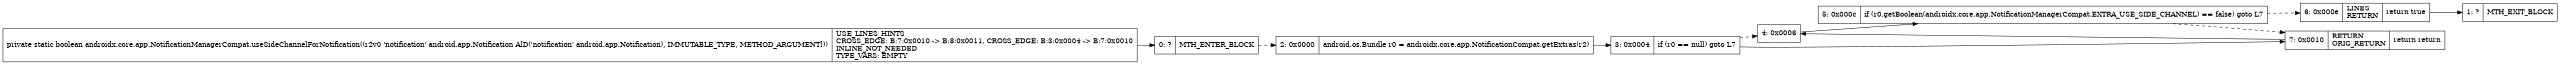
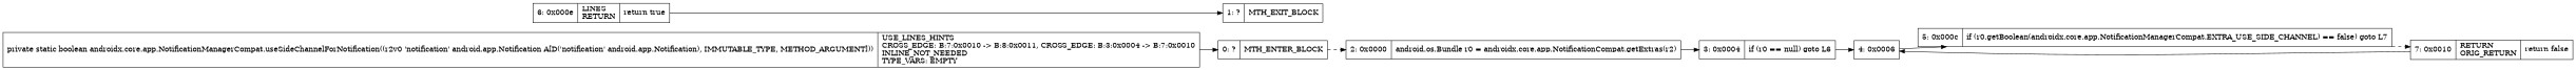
  digraph {
    rankdir=LR
    node [shape=record]
    n1 [label="{0\:\ ?|MTH_ENTER_BLOCK\l}"]
    n2 [label="{2\:\ 0x0000|android.os.Bundle r0 = androidx.core.app.NotificationCompat.getExtras(r2)\l}"]
-   n3 [label="{3\:\ 0x0004|if (r0 == null) goto L7\l}"]
+   n3 [label="{3\:\ 0x0004|if (r0 == null) goto L6\l}"]
    n4 [label="{4\:\ 0x0006}"]
-   n5 [label="{7\:\ 0x0010|RETURN\lORIG_RETURN\l|return return\l}"]
+   n5 [label="{7\:\ 0x0010|RETURN\lORIG_RETURN\l|return false\l}"]
    n6 [label="{5\:\ 0x000c|if (r0.getBoolean(androidx.core.app.NotificationManagerCompat.EXTRA_USE_SIDE_CHANNEL) == false) goto L7\l}"]
    n7 [label="{6\:\ 0x000e|LINES\lRETURN\l|return true\l}"]
    n8 [label="{1\:\ ?|MTH_EXIT_BLOCK\l}"]
    n9 [label="{private static boolean androidx.core.app.NotificationManagerCompat.useSideChannelForNotification((r2v0 'notification' android.app.Notification A[D('notification' android.app.Notification), IMMUTABLE_TYPE, METHOD_ARGUMENT]))  | USE_LINES_HINTS\lCROSS_EDGE: B:7:0x0010 \-\> B:8:0x0011, CROSS_EDGE: B:3:0x0004 \-\> B:7:0x0010\lINLINE_NOT_NEEDED\lTYPE_VARS: EMPTY\l}"]
    n1 -> n2 [style=dashed]
    n2 -> n3
-   n3 -> n4 [style=dashed]
-   n3 -> n5
+   n3 -> n4 [style=solid]
    n4 -> n6
    n5 -> n4
    n6 -> n5 [style=dashed]
-   n6 -> n7 [style=dashed]
    n7 -> n8
    n9 -> n1
  }
